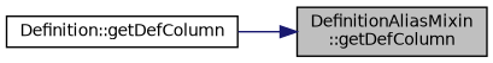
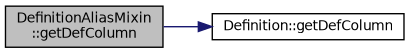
  digraph {
    rankdir=LR
    node [color=black fontname=Helvetica fontsize=10 shape=record style=filled]
    n1 [fillcolor=grey75 fontcolor=black height=0.2 label="DefinitionAliasMixin\l::getDefColumn" width=0.4]
    n2 [fillcolor=white height=0.2 label="Definition::getDefColumn" width=0.4]
-   n2 -> n1 [color=midnightblue fontname=Helvetica fontsize=10 labelfontname=Helvetica labelfontsize=10 style=solid]
+   n1 -> n2 [color=midnightblue fontname=Helvetica fontsize=10 labelfontname=Helvetica labelfontsize=10 style=solid]
  }
